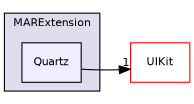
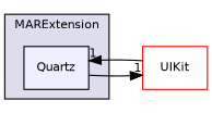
  digraph {
    compound=true
    rankdir=LR
    node [fontname=Helvetica fontsize=10 shape=box style=filled]
    edge [headlabel=1 labeldistance=1.5 labelfontname=Helvetica labelfontsize=10]
    n1 [fillcolor="#eeeeff" label=Quartz pencolor=black]
    n2 [color=red fillcolor=white label=UIKit]
    subgraph cluster_1 {
      bgcolor="#ddddee"
      fontname=Helvetica
      fontsize=10
      label=MARExtension
      pencolor=black
      n1
    }
    n1 -> n2
+   n2 -> n1
  }
